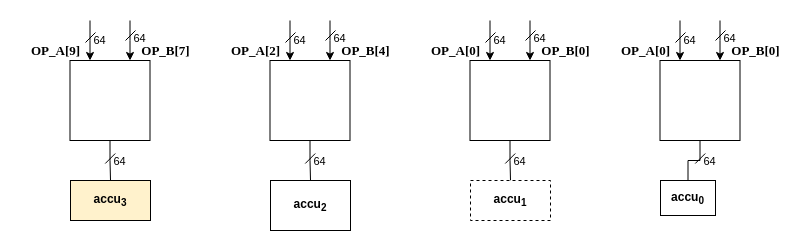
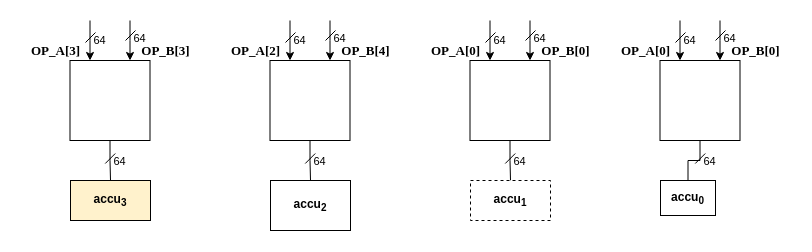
  <mxCell id="0" />
  <mxCell id="1" parent="0" />
- <mxCell id="2" value="&lt;font style=&quot;font-size: 13px&quot;&gt;&lt;b&gt;&lt;font style=&quot;font-size: 13px&quot; face=&quot;Lucida Console&quot;&gt;OP_B[7]&lt;/font&gt;&lt;/b&gt;&lt;/font&gt;" style="text;html=1;align=center;verticalAlign=middle;resizable=0;points=[];autosize=1;" vertex="1" parent="1"><mxGeometry x="130" y="40" width="70" height="20" as="geometry" /></mxCell>
- <mxCell id="3" value="&lt;font style=&quot;font-size: 13px&quot;&gt;&lt;b&gt;&lt;font style=&quot;font-size: 13px&quot; face=&quot;Lucida Console&quot;&gt;OP_A[9]&lt;/font&gt;&lt;/b&gt;&lt;/font&gt;" style="text;html=1;align=center;verticalAlign=middle;resizable=0;points=[];autosize=1;" vertex="1" parent="1"><mxGeometry x="20" y="40" width="70" height="20" as="geometry" /></mxCell>
+ <mxCell id="2" value="&lt;font style=&quot;font-size: 13px&quot;&gt;&lt;b&gt;&lt;font style=&quot;font-size: 13px&quot; face=&quot;Lucida Console&quot;&gt;OP_B[3]&lt;/font&gt;&lt;/b&gt;&lt;/font&gt;" style="text;html=1;align=center;verticalAlign=middle;resizable=0;points=[];autosize=1;" vertex="1" parent="1"><mxGeometry x="130" y="40" width="70" height="20" as="geometry" /></mxCell>
+ <mxCell id="3" value="&lt;font style=&quot;font-size: 13px&quot;&gt;&lt;b&gt;&lt;font style=&quot;font-size: 13px&quot; face=&quot;Lucida Console&quot;&gt;OP_A[3]&lt;/font&gt;&lt;/b&gt;&lt;/font&gt;" style="text;html=1;align=center;verticalAlign=middle;resizable=0;points=[];autosize=1;" vertex="1" parent="1"><mxGeometry x="20" y="40" width="70" height="20" as="geometry" /></mxCell>
  <mxCell id="4" style="edgeStyle=orthogonalEdgeStyle;rounded=0;orthogonalLoop=1;jettySize=auto;html=1;exitX=0.5;exitY=1;exitDx=0;exitDy=0;entryX=0.5;entryY=0;entryDx=0;entryDy=0;endArrow=none;endFill=0;" edge="1" parent="1" source="7" target="9"><mxGeometry relative="1" as="geometry" /></mxCell>
  <mxCell id="5" style="edgeStyle=orthogonalEdgeStyle;rounded=0;orthogonalLoop=1;jettySize=auto;html=1;exitX=0.25;exitY=0;exitDx=0;exitDy=0;startArrow=classic;startFill=1;endArrow=none;endFill=0;" edge="1" parent="1" source="7"><mxGeometry relative="1" as="geometry"><mxPoint x="89.5" y="20" as="targetPoint" /></mxGeometry></mxCell>
  <mxCell id="6" style="edgeStyle=orthogonalEdgeStyle;rounded=0;orthogonalLoop=1;jettySize=auto;html=1;exitX=0.75;exitY=0;exitDx=0;exitDy=0;startArrow=classic;startFill=1;endArrow=none;endFill=0;" edge="1" parent="1" source="7"><mxGeometry relative="1" as="geometry"><mxPoint x="129.5" y="20" as="targetPoint" /></mxGeometry></mxCell>
  <mxCell id="7" value="" style="rounded=0;whiteSpace=wrap;html=1;" vertex="1" parent="1"><mxGeometry x="69.5" y="60" width="80" height="80" as="geometry" /></mxCell>
  <mxCell id="8" value="" style="shape=image;html=1;verticalAlign=top;verticalLabelPosition=bottom;labelBackgroundColor=#ffffff;imageAspect=0;aspect=fixed;image=https://cdn4.iconfinder.com/data/icons/wirecons-free-vector-icons/32/add-128.png;strokeColor=#000000;" vertex="1" parent="1"><mxGeometry x="90" y="80" width="40" height="40" as="geometry" /></mxCell>
  <mxCell id="9" value="&lt;b&gt;accu&lt;sub&gt;3&lt;/sub&gt;&lt;/b&gt;" style="rounded=0;whiteSpace=wrap;html=1;fillColor=#fff2cc;" vertex="1" parent="1"><mxGeometry x="70" y="180" width="80" height="40" as="geometry" /></mxCell>
  <mxCell id="10" value="&lt;div&gt;64&lt;/div&gt;" style="endArrow=none;html=1;labelBackgroundColor=none;labelPosition=center;verticalLabelPosition=bottom;align=center;verticalAlign=bottom;" edge="1" parent="1"><mxGeometry x="-0.3" y="-15" width="50" height="50" relative="1" as="geometry"><mxPoint x="85" y="42" as="sourcePoint" /><mxPoint x="95" y="32" as="targetPoint" /><mxPoint as="offset" /></mxGeometry></mxCell>
  <mxCell id="11" value="64" style="endArrow=none;html=1;labelBackgroundColor=none;labelPosition=center;verticalLabelPosition=bottom;align=center;verticalAlign=bottom;" edge="1" parent="1"><mxGeometry x="-0.3" y="-15" width="50" height="50" relative="1" as="geometry"><mxPoint x="104.75" y="163" as="sourcePoint" /><mxPoint x="114.75" y="153" as="targetPoint" /><mxPoint as="offset" /></mxGeometry></mxCell>
  <mxCell id="12" value="64" style="endArrow=none;html=1;labelBackgroundColor=none;labelPosition=center;verticalLabelPosition=bottom;align=center;verticalAlign=bottom;" edge="1" parent="1"><mxGeometry x="-0.3" y="-15" width="50" height="50" relative="1" as="geometry"><mxPoint x="125" y="40" as="sourcePoint" /><mxPoint x="135" y="30" as="targetPoint" /><mxPoint as="offset" /></mxGeometry></mxCell>
  <mxCell id="13" value="&lt;font style=&quot;font-size: 13px&quot;&gt;&lt;b&gt;&lt;font style=&quot;font-size: 13px&quot; face=&quot;Lucida Console&quot;&gt;OP_B[4]&lt;/font&gt;&lt;/b&gt;&lt;/font&gt;" style="text;html=1;align=center;verticalAlign=middle;resizable=0;points=[];autosize=1;" vertex="1" parent="1"><mxGeometry x="330" y="40" width="70" height="20" as="geometry" /></mxCell>
  <mxCell id="14" value="&lt;font style=&quot;font-size: 13px&quot;&gt;&lt;b&gt;&lt;font style=&quot;font-size: 13px&quot; face=&quot;Lucida Console&quot;&gt;OP_A[2]&lt;/font&gt;&lt;/b&gt;&lt;/font&gt;" style="text;html=1;align=center;verticalAlign=middle;resizable=0;points=[];autosize=1;" vertex="1" parent="1"><mxGeometry x="220" y="40" width="70" height="20" as="geometry" /></mxCell>
  <mxCell id="15" style="edgeStyle=orthogonalEdgeStyle;rounded=0;orthogonalLoop=1;jettySize=auto;html=1;exitX=0.5;exitY=1;exitDx=0;exitDy=0;entryX=0.5;entryY=0;entryDx=0;entryDy=0;endArrow=none;endFill=0;" edge="1" parent="1" source="18" target="20"><mxGeometry relative="1" as="geometry" /></mxCell>
  <mxCell id="16" style="edgeStyle=orthogonalEdgeStyle;rounded=0;orthogonalLoop=1;jettySize=auto;html=1;exitX=0.25;exitY=0;exitDx=0;exitDy=0;startArrow=classic;startFill=1;endArrow=none;endFill=0;" edge="1" parent="1" source="18"><mxGeometry relative="1" as="geometry"><mxPoint x="289.5" y="20" as="targetPoint" /></mxGeometry></mxCell>
  <mxCell id="17" style="edgeStyle=orthogonalEdgeStyle;rounded=0;orthogonalLoop=1;jettySize=auto;html=1;exitX=0.75;exitY=0;exitDx=0;exitDy=0;startArrow=classic;startFill=1;endArrow=none;endFill=0;" edge="1" parent="1" source="18"><mxGeometry relative="1" as="geometry"><mxPoint x="329.5" y="20" as="targetPoint" /></mxGeometry></mxCell>
  <mxCell id="18" value="" style="rounded=0;whiteSpace=wrap;html=1;" vertex="1" parent="1"><mxGeometry x="269.5" y="60" width="80" height="80" as="geometry" /></mxCell>
  <mxCell id="19" value="" style="shape=image;html=1;verticalAlign=top;verticalLabelPosition=bottom;labelBackgroundColor=#ffffff;imageAspect=0;aspect=fixed;image=https://cdn4.iconfinder.com/data/icons/wirecons-free-vector-icons/32/add-128.png;strokeColor=#000000;" vertex="1" parent="1"><mxGeometry x="290" y="80" width="40" height="40" as="geometry" /></mxCell>
  <mxCell id="20" value="&lt;b&gt;accu&lt;sub&gt;2&lt;/sub&gt;&lt;/b&gt;" style="rounded=0;whiteSpace=wrap;html=1;" vertex="1" parent="1"><mxGeometry x="270" y="180" width="80" height="50" as="geometry" /></mxCell>
  <mxCell id="21" value="&lt;div&gt;64&lt;/div&gt;" style="endArrow=none;html=1;labelBackgroundColor=none;labelPosition=center;verticalLabelPosition=bottom;align=center;verticalAlign=bottom;" edge="1" parent="1"><mxGeometry x="-0.3" y="-15" width="50" height="50" relative="1" as="geometry"><mxPoint x="285" y="42" as="sourcePoint" /><mxPoint x="295" y="32" as="targetPoint" /><mxPoint as="offset" /></mxGeometry></mxCell>
  <mxCell id="22" value="64" style="endArrow=none;html=1;labelBackgroundColor=none;labelPosition=center;verticalLabelPosition=bottom;align=center;verticalAlign=bottom;" edge="1" parent="1"><mxGeometry x="-0.3" y="-15" width="50" height="50" relative="1" as="geometry"><mxPoint x="304.75" y="163" as="sourcePoint" /><mxPoint x="314.75" y="153" as="targetPoint" /><mxPoint as="offset" /></mxGeometry></mxCell>
  <mxCell id="23" value="64" style="endArrow=none;html=1;labelBackgroundColor=none;labelPosition=center;verticalLabelPosition=bottom;align=center;verticalAlign=bottom;" edge="1" parent="1"><mxGeometry x="-0.3" y="-15" width="50" height="50" relative="1" as="geometry"><mxPoint x="325" y="40" as="sourcePoint" /><mxPoint x="335" y="30" as="targetPoint" /><mxPoint as="offset" /></mxGeometry></mxCell>
  <mxCell id="24" value="&lt;font style=&quot;font-size: 13px&quot;&gt;&lt;b&gt;&lt;font style=&quot;font-size: 13px&quot; face=&quot;Lucida Console&quot;&gt;OP_B[0]&lt;/font&gt;&lt;/b&gt;&lt;/font&gt;" style="text;html=1;align=center;verticalAlign=middle;resizable=0;points=[];autosize=1;" vertex="1" parent="1"><mxGeometry x="530" y="40" width="70" height="20" as="geometry" /></mxCell>
  <mxCell id="25" value="&lt;font style=&quot;font-size: 13px&quot;&gt;&lt;b&gt;&lt;font style=&quot;font-size: 13px&quot; face=&quot;Lucida Console&quot;&gt;OP_A[0]&lt;/font&gt;&lt;/b&gt;&lt;/font&gt;" style="text;html=1;align=center;verticalAlign=middle;resizable=0;points=[];autosize=1;" vertex="1" parent="1"><mxGeometry x="420" y="40" width="70" height="20" as="geometry" /></mxCell>
  <mxCell id="26" style="edgeStyle=orthogonalEdgeStyle;rounded=0;orthogonalLoop=1;jettySize=auto;html=1;exitX=0.5;exitY=1;exitDx=0;exitDy=0;entryX=0.5;entryY=0;entryDx=0;entryDy=0;endArrow=none;endFill=0;" edge="1" parent="1" source="29" target="31"><mxGeometry relative="1" as="geometry" /></mxCell>
  <mxCell id="27" style="edgeStyle=orthogonalEdgeStyle;rounded=0;orthogonalLoop=1;jettySize=auto;html=1;exitX=0.25;exitY=0;exitDx=0;exitDy=0;startArrow=classic;startFill=1;endArrow=none;endFill=0;" edge="1" parent="1" source="29"><mxGeometry relative="1" as="geometry"><mxPoint x="489.5" y="20" as="targetPoint" /></mxGeometry></mxCell>
  <mxCell id="28" style="edgeStyle=orthogonalEdgeStyle;rounded=0;orthogonalLoop=1;jettySize=auto;html=1;exitX=0.75;exitY=0;exitDx=0;exitDy=0;startArrow=classic;startFill=1;endArrow=none;endFill=0;" edge="1" parent="1" source="29"><mxGeometry relative="1" as="geometry"><mxPoint x="529.5" y="20" as="targetPoint" /></mxGeometry></mxCell>
  <mxCell id="29" value="" style="rounded=0;whiteSpace=wrap;html=1;" vertex="1" parent="1"><mxGeometry x="469.5" y="60" width="80" height="80" as="geometry" /></mxCell>
  <mxCell id="30" value="" style="shape=image;html=1;verticalAlign=top;verticalLabelPosition=bottom;labelBackgroundColor=#ffffff;imageAspect=0;aspect=fixed;image=https://cdn4.iconfinder.com/data/icons/wirecons-free-vector-icons/32/add-128.png;strokeColor=#000000;" vertex="1" parent="1"><mxGeometry x="490" y="80" width="40" height="40" as="geometry" /></mxCell>
  <mxCell id="31" value="&lt;b&gt;accu&lt;sub&gt;1&lt;/sub&gt;&lt;/b&gt;" style="rounded=0;whiteSpace=wrap;html=1;dashed=1;" vertex="1" parent="1"><mxGeometry x="470" y="180" width="80" height="40" as="geometry" /></mxCell>
  <mxCell id="32" value="&lt;div&gt;64&lt;/div&gt;" style="endArrow=none;html=1;labelBackgroundColor=none;labelPosition=center;verticalLabelPosition=bottom;align=center;verticalAlign=bottom;" edge="1" parent="1"><mxGeometry x="-0.3" y="-15" width="50" height="50" relative="1" as="geometry"><mxPoint x="485" y="42" as="sourcePoint" /><mxPoint x="495" y="32" as="targetPoint" /><mxPoint as="offset" /></mxGeometry></mxCell>
  <mxCell id="33" value="64" style="endArrow=none;html=1;labelBackgroundColor=none;labelPosition=center;verticalLabelPosition=bottom;align=center;verticalAlign=bottom;" edge="1" parent="1"><mxGeometry x="-0.3" y="-15" width="50" height="50" relative="1" as="geometry"><mxPoint x="504.75" y="163" as="sourcePoint" /><mxPoint x="514.75" y="153" as="targetPoint" /><mxPoint as="offset" /></mxGeometry></mxCell>
  <mxCell id="34" value="64" style="endArrow=none;html=1;labelBackgroundColor=none;labelPosition=center;verticalLabelPosition=bottom;align=center;verticalAlign=bottom;" edge="1" parent="1"><mxGeometry x="-0.3" y="-15" width="50" height="50" relative="1" as="geometry"><mxPoint x="525" y="40" as="sourcePoint" /><mxPoint x="535" y="30" as="targetPoint" /><mxPoint as="offset" /></mxGeometry></mxCell>
  <mxCell id="35" value="&lt;font style=&quot;font-size: 13px&quot;&gt;&lt;b&gt;&lt;font style=&quot;font-size: 13px&quot; face=&quot;Lucida Console&quot;&gt;OP_B[0]&lt;/font&gt;&lt;/b&gt;&lt;/font&gt;" style="text;html=1;align=center;verticalAlign=middle;resizable=0;points=[];autosize=1;" vertex="1" parent="1"><mxGeometry x="720" y="40" width="70" height="20" as="geometry" /></mxCell>
  <mxCell id="36" value="&lt;font style=&quot;font-size: 13px&quot;&gt;&lt;b&gt;&lt;font style=&quot;font-size: 13px&quot; face=&quot;Lucida Console&quot;&gt;OP_A[0]&lt;/font&gt;&lt;/b&gt;&lt;/font&gt;" style="text;html=1;align=center;verticalAlign=middle;resizable=0;points=[];autosize=1;" vertex="1" parent="1"><mxGeometry x="610" y="40" width="70" height="20" as="geometry" /></mxCell>
  <mxCell id="37" style="edgeStyle=orthogonalEdgeStyle;rounded=0;orthogonalLoop=1;jettySize=auto;html=1;exitX=0.5;exitY=1;exitDx=0;exitDy=0;entryX=0.5;entryY=0;entryDx=0;entryDy=0;endArrow=none;endFill=0;" edge="1" parent="1" source="40" target="42"><mxGeometry relative="1" as="geometry" /></mxCell>
  <mxCell id="38" style="edgeStyle=orthogonalEdgeStyle;rounded=0;orthogonalLoop=1;jettySize=auto;html=1;exitX=0.25;exitY=0;exitDx=0;exitDy=0;startArrow=classic;startFill=1;endArrow=none;endFill=0;" edge="1" parent="1" source="40"><mxGeometry relative="1" as="geometry"><mxPoint x="679.5" y="20" as="targetPoint" /></mxGeometry></mxCell>
  <mxCell id="39" style="edgeStyle=orthogonalEdgeStyle;rounded=0;orthogonalLoop=1;jettySize=auto;html=1;exitX=0.75;exitY=0;exitDx=0;exitDy=0;startArrow=classic;startFill=1;endArrow=none;endFill=0;" edge="1" parent="1" source="40"><mxGeometry relative="1" as="geometry"><mxPoint x="719.5" y="20" as="targetPoint" /></mxGeometry></mxCell>
  <mxCell id="40" value="" style="rounded=0;whiteSpace=wrap;html=1;" vertex="1" parent="1"><mxGeometry x="659.5" y="60" width="80" height="80" as="geometry" /></mxCell>
  <mxCell id="41" value="" style="shape=image;html=1;verticalAlign=top;verticalLabelPosition=bottom;labelBackgroundColor=#ffffff;imageAspect=0;aspect=fixed;image=https://cdn4.iconfinder.com/data/icons/wirecons-free-vector-icons/32/add-128.png;strokeColor=#000000;" vertex="1" parent="1"><mxGeometry x="680" y="80" width="40" height="40" as="geometry" /></mxCell>
  <mxCell id="42" value="&lt;b&gt;accu&lt;sub&gt;0&lt;/sub&gt;&lt;/b&gt;" style="rounded=0;whiteSpace=wrap;html=1;" vertex="1" parent="1"><mxGeometry x="660" y="180" width="55" height="35" as="geometry" /></mxCell>
  <mxCell id="43" value="&lt;div&gt;64&lt;/div&gt;" style="endArrow=none;html=1;labelBackgroundColor=none;labelPosition=center;verticalLabelPosition=bottom;align=center;verticalAlign=bottom;" edge="1" parent="1"><mxGeometry x="-0.3" y="-15" width="50" height="50" relative="1" as="geometry"><mxPoint x="675" y="42" as="sourcePoint" /><mxPoint x="685" y="32" as="targetPoint" /><mxPoint as="offset" /></mxGeometry></mxCell>
  <mxCell id="44" value="64" style="endArrow=none;html=1;labelBackgroundColor=none;labelPosition=center;verticalLabelPosition=bottom;align=center;verticalAlign=bottom;" edge="1" parent="1"><mxGeometry x="-0.3" y="-15" width="50" height="50" relative="1" as="geometry"><mxPoint x="694.75" y="163" as="sourcePoint" /><mxPoint x="704.75" y="153" as="targetPoint" /><mxPoint as="offset" /></mxGeometry></mxCell>
  <mxCell id="45" value="64" style="endArrow=none;html=1;labelBackgroundColor=none;labelPosition=center;verticalLabelPosition=bottom;align=center;verticalAlign=bottom;" edge="1" parent="1"><mxGeometry x="-0.3" y="-15" width="50" height="50" relative="1" as="geometry"><mxPoint x="715" y="40" as="sourcePoint" /><mxPoint x="725" y="30" as="targetPoint" /><mxPoint as="offset" /></mxGeometry></mxCell>
